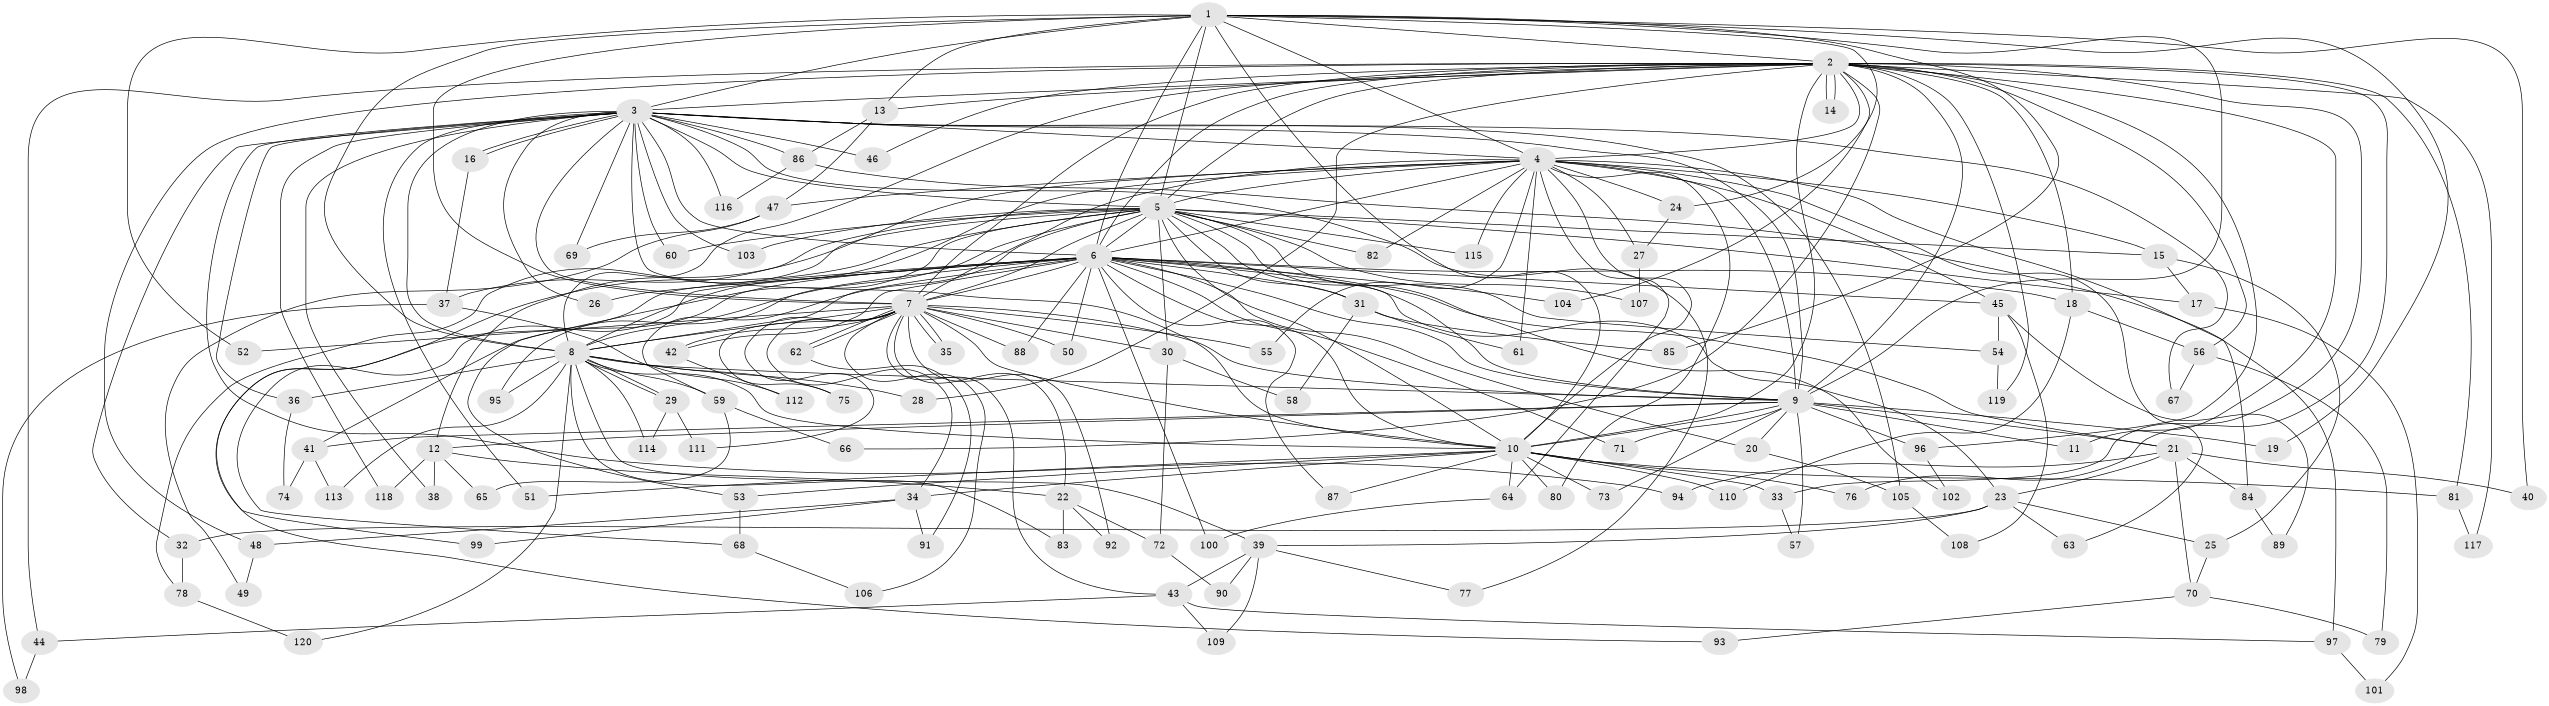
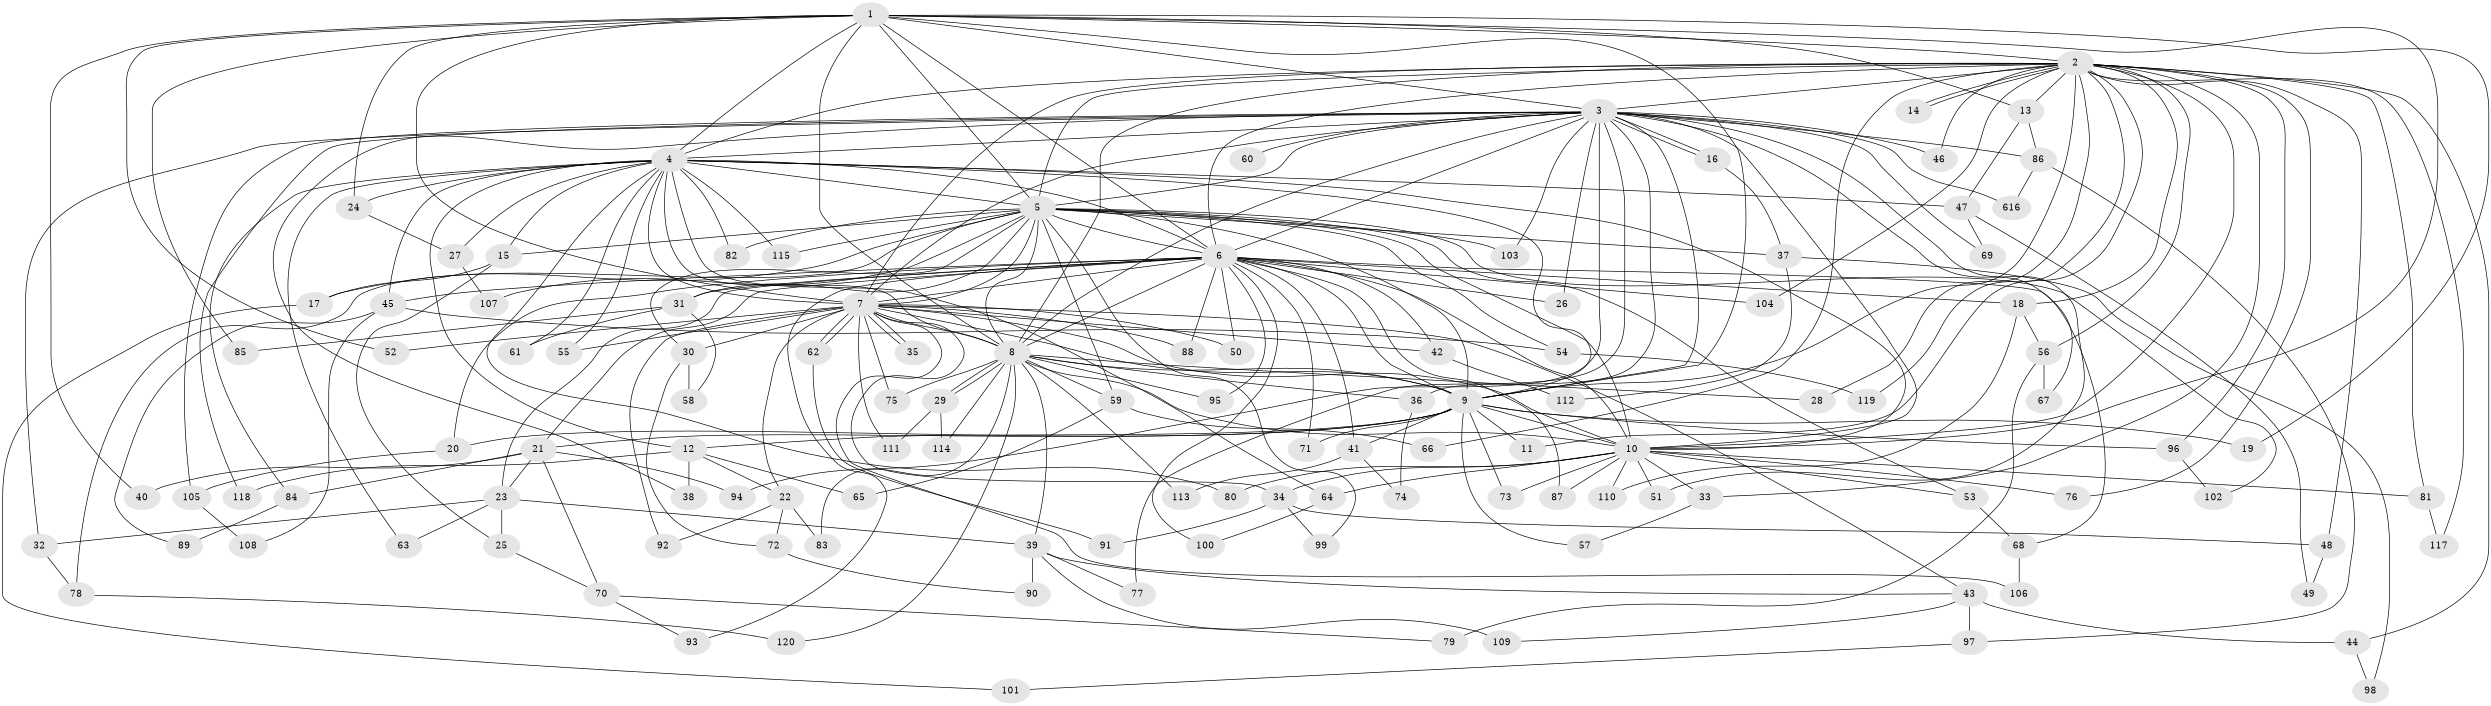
  graph {
    fontname="DejaVu Serif"
    node [color=gray90 fontname="DejaVu Serif" style=filled]
    edge [fontname="DejaVu Serif"]
    1
    2
    3
    4
    5
    6
    7
    8
    9
    10
    13
    19
    24
    40
    52
    85
    11
    14
    18
    28
    33
    44
    46
    48
    56
    66
    76
    81
    96
    104
    117
    119
    16
    26
    32
    36
    38
    51
    60
    67
    69
    77
    86
    94
    103
    105
-   116
+   116 [label=616]
    118
    12
    15
    27
    45
    47
    55
    61
    63
    64
    80
    82
    84
    115
    17
    30
    31
    37
    53
    54
    59
    78
    99
    102
    107
    20
    21
    23
    41
    42
    50
    68
    71
    87
    88
    93
    95
    100
    22
    34
    35
    43
    62
    75
    92
    106
    111
    29
    39
    83
    113
    114
    120
    57
    73
    110
    98
    49
    79
    74
    97
    108
    65
    25
    89
    101
    72
    58
    112
    70
    91
    109
    90
    1 -- 2
    1 -- 3
    1 -- 4
    1 -- 5
    1 -- 6
    1 -- 7
    1 -- 8
    1 -- 9
    1 -- 10
    1 -- 13
    1 -- 19
    1 -- 24
    1 -- 40
    1 -- 52
    1 -- 85
    2 -- 3
    2 -- 4
    2 -- 5
    2 -- 6
    2 -- 7
    2 -- 8
    2 -- 9
    2 -- 10
    2 -- 13
    2 -- 11
    2 -- 14
    2 -- 14
    2 -- 18
    2 -- 28
    2 -- 33
    2 -- 44
    2 -- 46
    2 -- 48
    2 -- 56
    2 -- 66
    2 -- 76
    2 -- 81
    2 -- 96
    2 -- 104
    2 -- 117
    2 -- 119
    3 -- 4
    3 -- 5
    3 -- 6
    3 -- 7
    3 -- 8
    3 -- 9
    3 -- 10
    3 -- 46
    3 -- 16
    3 -- 16
    3 -- 26
    3 -- 32
    3 -- 36
    3 -- 38
    3 -- 51
    3 -- 60
    3 -- 67
    3 -- 69
    3 -- 77
    3 -- 86
    3 -- 94
    3 -- 103
    3 -- 105
    3 -- 116
    3 -- 118
    4 -- 5
    4 -- 6
    4 -- 7
    4 -- 8
    4 -- 9
    4 -- 10
    4 -- 24
    4 -- 12
    4 -- 15
    4 -- 27
    4 -- 45
    4 -- 47
    4 -- 55
    4 -- 61
    4 -- 63
    4 -- 64
    4 -- 80
    4 -- 82
    4 -- 84
    4 -- 115
    5 -- 6
    5 -- 7
    5 -- 8
    5 -- 9
    5 -- 10
-   5 -- 60
    5 -- 103
    5 -- 15
    5 -- 82
    5 -- 115
    5 -- 17
    5 -- 30
    5 -- 31
    5 -- 37
    5 -- 53
    5 -- 54
    5 -- 59
    5 -- 78
    5 -- 99
    5 -- 102
    5 -- 107
    6 -- 7
    6 -- 8
    6 -- 9
    6 -- 10
    6 -- 18
    6 -- 104
    6 -- 26
    6 -- 45
    6 -- 31
    6 -- 20
    6 -- 21
    6 -- 23
    6 -- 41
    6 -- 42
    6 -- 50
    6 -- 68
    6 -- 71
    6 -- 87
    6 -- 88
    6 -- 93
    6 -- 95
    6 -- 100
    7 -- 8
    7 -- 9
    7 -- 10
    7 -- 52
    7 -- 55
    7 -- 30
    7 -- 42
    7 -- 50
    7 -- 88
    7 -- 22
    7 -- 34
    7 -- 35
    7 -- 35
    7 -- 43
    7 -- 62
    7 -- 62
    7 -- 75
    7 -- 92
    7 -- 106
    7 -- 111
    8 -- 9
    8 -- 10
    8 -- 28
    8 -- 36
    8 -- 59
    8 -- 95
    8 -- 75
    8 -- 29
    8 -- 29
    8 -- 39
    8 -- 83
    8 -- 113
    8 -- 114
    8 -- 120
    9 -- 10
    9 -- 19
    9 -- 11
    9 -- 96
    9 -- 12
    9 -- 20
    9 -- 21
    9 -- 41
    9 -- 71
    9 -- 57
    9 -- 73
    10 -- 33
    10 -- 76
    10 -- 81
    10 -- 51
    10 -- 64
    10 -- 80
    10 -- 53
    10 -- 87
    10 -- 34
    10 -- 73
    10 -- 110
    13 -- 86
    13 -- 47
    24 -- 27
    18 -- 56
    18 -- 110
    33 -- 57
    44 -- 98
    48 -- 49
    56 -- 67
    56 -- 79
    81 -- 117
    96 -- 102
    16 -- 37
    32 -- 78
    36 -- 74
    86 -- 116
    86 -- 97
    105 -- 108
    12 -- 38
    12 -- 118
    12 -- 22
    12 -- 65
    15 -- 17
    15 -- 25
    27 -- 107
    45 -- 54
    45 -- 108
    45 -- 89
    47 -- 69
    47 -- 49
    64 -- 100
    84 -- 89
    17 -- 101
    30 -- 72
    30 -- 58
    31 -- 85
    31 -- 61
    31 -- 58
    37 -- 98
    37 -- 112
    53 -- 68
    54 -- 119
    59 -- 66
    59 -- 65
    78 -- 120
    20 -- 105
    21 -- 40
    21 -- 94
    21 -- 84
    21 -- 23
    21 -- 70
    23 -- 32
    23 -- 63
    23 -- 39
    23 -- 25
    41 -- 113
    41 -- 74
    42 -- 112
    68 -- 106
    22 -- 92
    22 -- 83
    22 -- 72
    34 -- 48
    34 -- 99
    34 -- 91
    43 -- 44
    43 -- 97
    43 -- 109
    62 -- 91
    29 -- 111
    29 -- 114
    39 -- 77
    39 -- 43
    39 -- 109
    39 -- 90
    97 -- 101
    25 -- 70
    72 -- 90
    70 -- 93
    70 -- 79
  }
